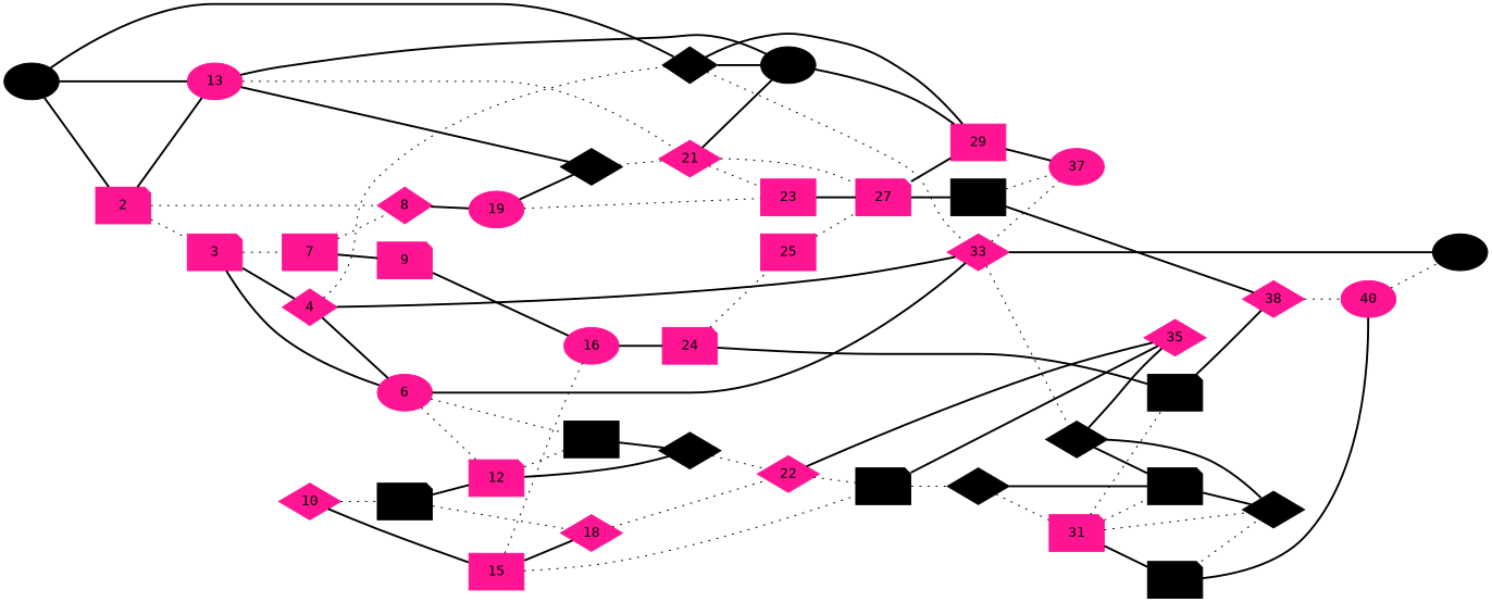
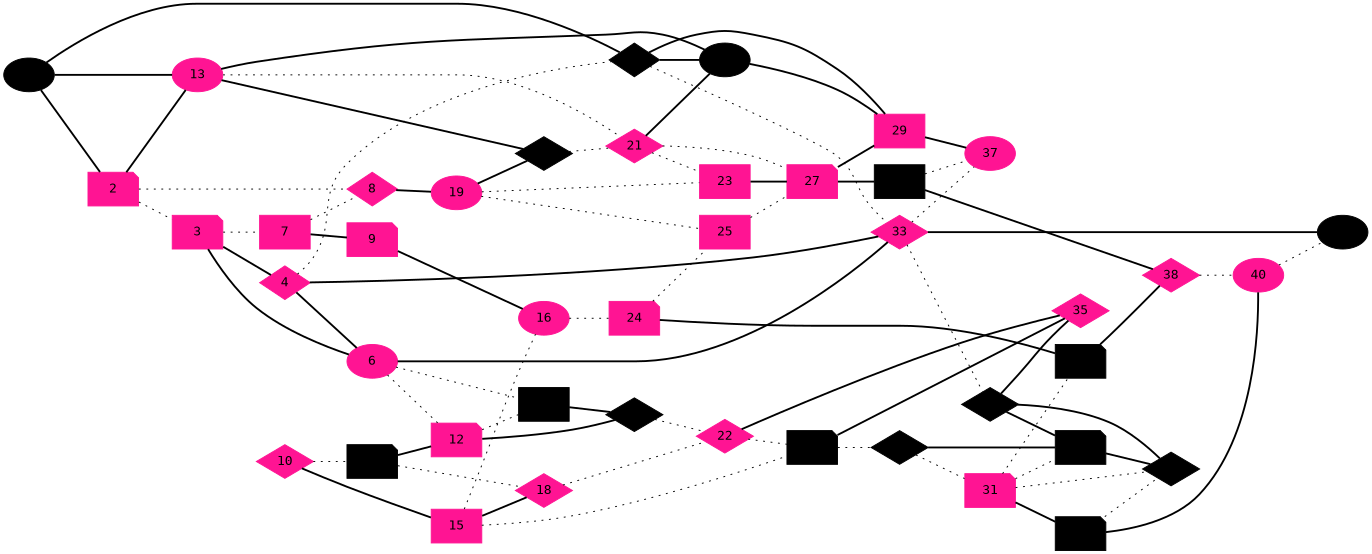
  graph {
    fontname="DejaVu Sans Mono"
    rankdir=LR
    node [color=deeppink fontname="DejaVu Sans Mono" shape=diamond style=filled]
    edge [fontname="DejaVu Sans Mono" style=bold weight=1.0]
    1 [color=black shape=ellipse]
    2 [shape=note]
    5 [color=black]
    13 [shape=ellipse]
    3 [shape=note]
    8
    33
    26 [color=black shape=ellipse]
    29 [shape=box]
    20 [color=black]
    21
    4
    6 [shape=ellipse]
    7 [shape=box]
    19 [shape=ellipse]
    12 [shape=note]
    14 [color=black shape=box]
    9 [shape=note]
    37 [shape=ellipse]
    34 [color=black]
    43 [color=black shape=ellipse]
    17 [color=black]
    16 [shape=ellipse]
    23 [shape=box]
    25 [shape=box]
    11 [color=black shape=note]
    10
    15 [shape=box]
    24 [shape=note]
    18
    28 [color=black shape=note]
    22
    27 [shape=note]
    35
    30 [color=black]
    32 [color=black shape=note]
    36 [color=black shape=box]
    38
    31 [shape=note]
    41 [color=black shape=note]
    39 [color=black shape=note]
    42 [color=black]
    40 [shape=ellipse]
    1 -- 2
    1 -- 5 [weight=2.0]
    1 -- 13 [weight=2.0]
    2 -- 13
    2 -- 3 [style=dotted]
    2 -- 8 [style=dotted weight=2.0]
    5 -- 33 [style=dotted weight=2.0]
    5 -- 26 [weight=2.0]
    5 -- 29
    13 -- 26
    13 -- 20
    13 -- 21 [style=dotted]
    3 -- 4
    3 -- 6
    3 -- 7 [style=dotted weight=2.0]
    8 -- 19 [weight=2.0]
    33 -- 37 [style=dotted weight=2.0]
    33 -- 34 [style=dotted]
    33 -- 43 [weight=3.0]
    26 -- 29
    29 -- 37 [weight=2.0]
    20 -- 21 [style=dotted weight=2.0]
    21 -- 26
    21 -- 23 [style=dotted]
    21 -- 27 [style=dotted]
    4 -- 5 [style=dotted]
    4 -- 33
    4 -- 6
    6 -- 33
    6 -- 12 [style=dotted]
    6 -- 14 [style=dotted]
    7 -- 8 [style=dotted weight=2.0]
    7 -- 9 [weight=2.0]
    19 -- 20
    19 -- 23 [style=dotted]
+   19 -- 25 [style=dotted weight=2.0]
    12 -- 14 [style=dotted weight=2.0]
    12 -- 17
    14 -- 17 [weight=3.0]
    9 -- 16
    34 -- 35
    34 -- 41
    34 -- 42
    17 -- 22 [style=dotted weight=2.0]
-   16 -- 24 [weight=2.0]
+   16 -- 24 [style=dotted weight=2.0]
    23 -- 27 [weight=2.0]
    25 -- 27 [style=dotted]
    11 -- 12 [weight=2.0]
    11 -- 18 [style=dotted]
    10 -- 11 [style=dotted weight=2.0]
    10 -- 15
    15 -- 16 [style=dotted]
    15 -- 18
    15 -- 28 [style=dotted]
    24 -- 25 [style=dotted weight=2.0]
    24 -- 32 [weight=2.0]
    18 -- 22 [style=dotted weight=2.0]
    28 -- 35
    28 -- 30 [style=dotted weight=2.0]
    22 -- 28 [style=dotted]
    22 -- 35
    27 -- 29
    27 -- 36
    30 -- 31 [style=dotted]
    30 -- 41 [weight=2.0]
    32 -- 38
    36 -- 37 [style=dotted weight=2.0]
    36 -- 38 [weight=2.0]
    38 -- 40 [style=dotted weight=2.0]
    31 -- 32 [style=dotted weight=2.0]
    31 -- 41 [style=dotted]
    31 -- 39
    31 -- 42 [style=dotted]
    41 -- 42 [weight=2.0]
    39 -- 42 [style=dotted weight=2.0]
    39 -- 40 [weight=2.0]
    40 -- 43 [style=dotted weight=2.0]
  }
